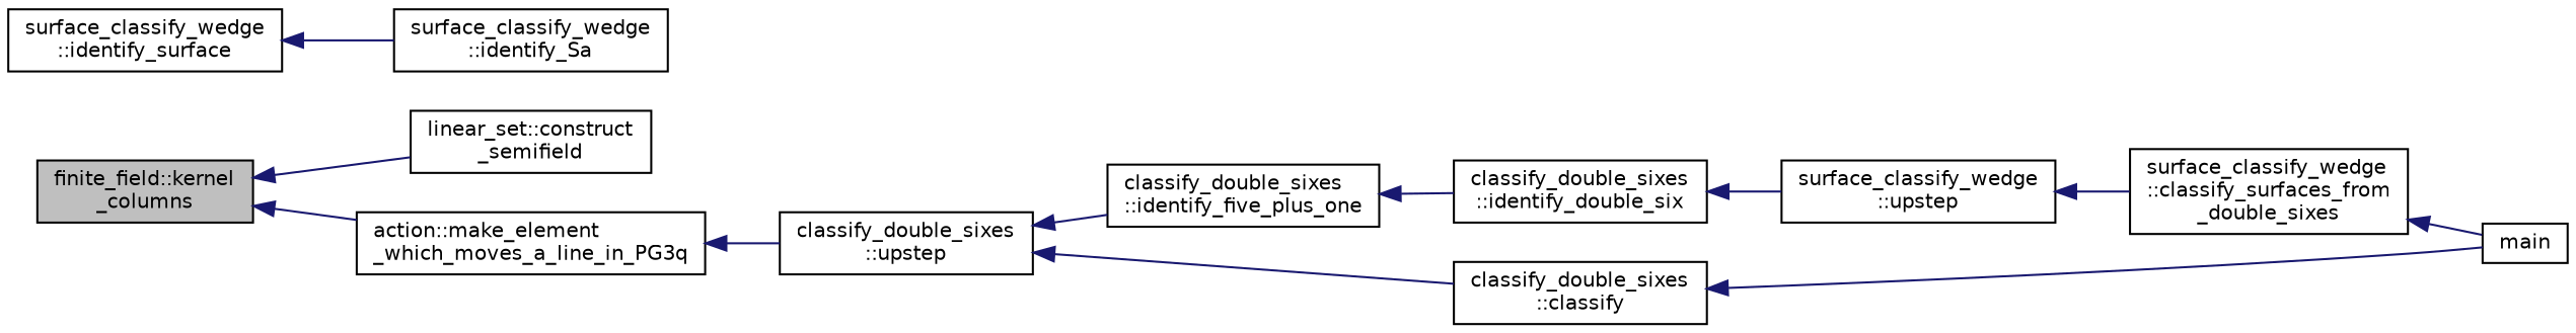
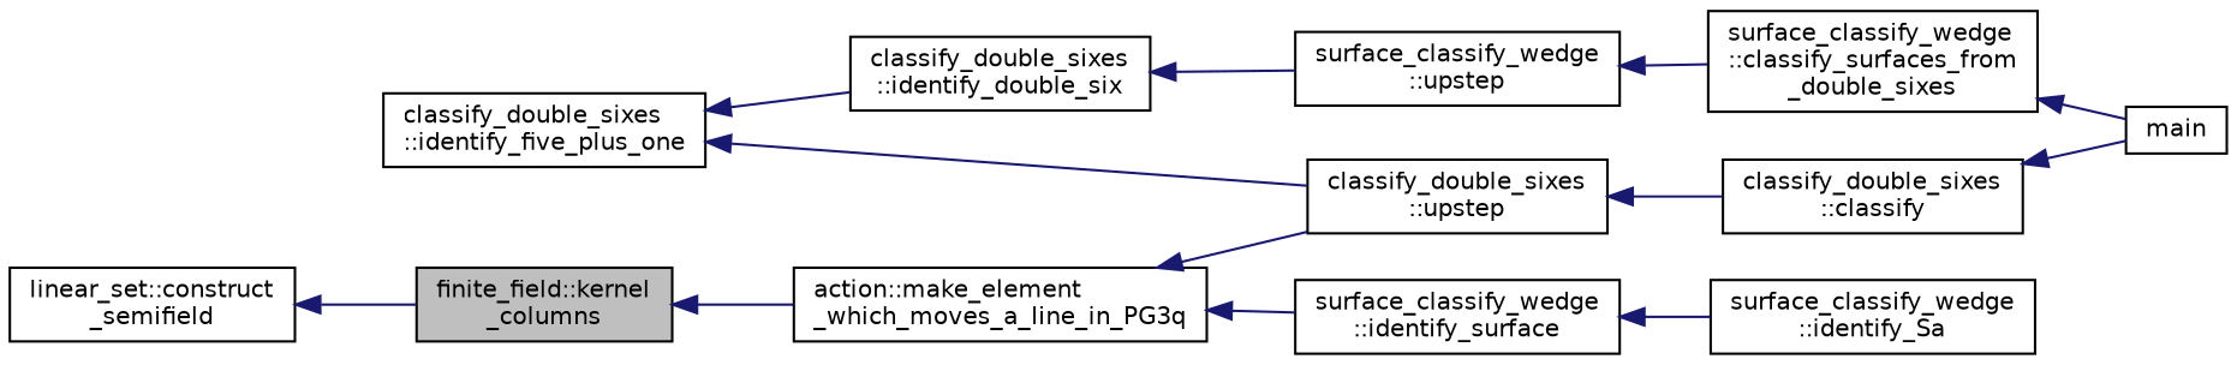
  digraph {
    rankdir=LR
    node [color=black fillcolor=white fontname=Helvetica fontsize=10 shape=record style=filled]
    edge [color=midnightblue dir=back fontname=Helvetica fontsize=10 labelfontname=Helvetica labelfontsize=10 style=solid]
    n1 [fillcolor=grey75 fontcolor=black height=0.2 label="finite_field::kernel\l_columns" width=0.4]
    n2 [height=0.2 label="linear_set::construct\l_semifield" width=0.4]
    n3 [height=0.2 label="action::make_element\l_which_moves_a_line_in_PG3q" width=0.4]
    n4 [height=0.2 label="surface_classify_wedge\l::identify_surface" width=0.4]
    n5 [height=0.2 label="classify_double_sixes\l::upstep" width=0.4]
    n6 [height=0.2 label="classify_double_sixes\l::identify_five_plus_one" width=0.4]
    n7 [height=0.2 label="classify_double_sixes\l::identify_double_six" width=0.4]
    n8 [height=0.2 label="surface_classify_wedge\l::identify_Sa" width=0.4]
    n9 [height=0.2 label="classify_double_sixes\l::classify" width=0.4]
    n10 [height=0.2 label="surface_classify_wedge\l::upstep" width=0.4]
    n11 [height=0.2 label=main width=0.4]
    n12 [height=0.2 label="surface_classify_wedge\l::classify_surfaces_from\l_double_sixes" width=0.4]
-   n1 -> n2
+   n2 -> n1
    n1 -> n3
+   n3 -> n4
    n3 -> n5
    n4 -> n8
    n5 -> n9
-   n5 -> n6
+   n6 -> n5
    n6 -> n7
    n7 -> n10
    n9 -> n11
    n10 -> n12
    n12 -> n11
  }
